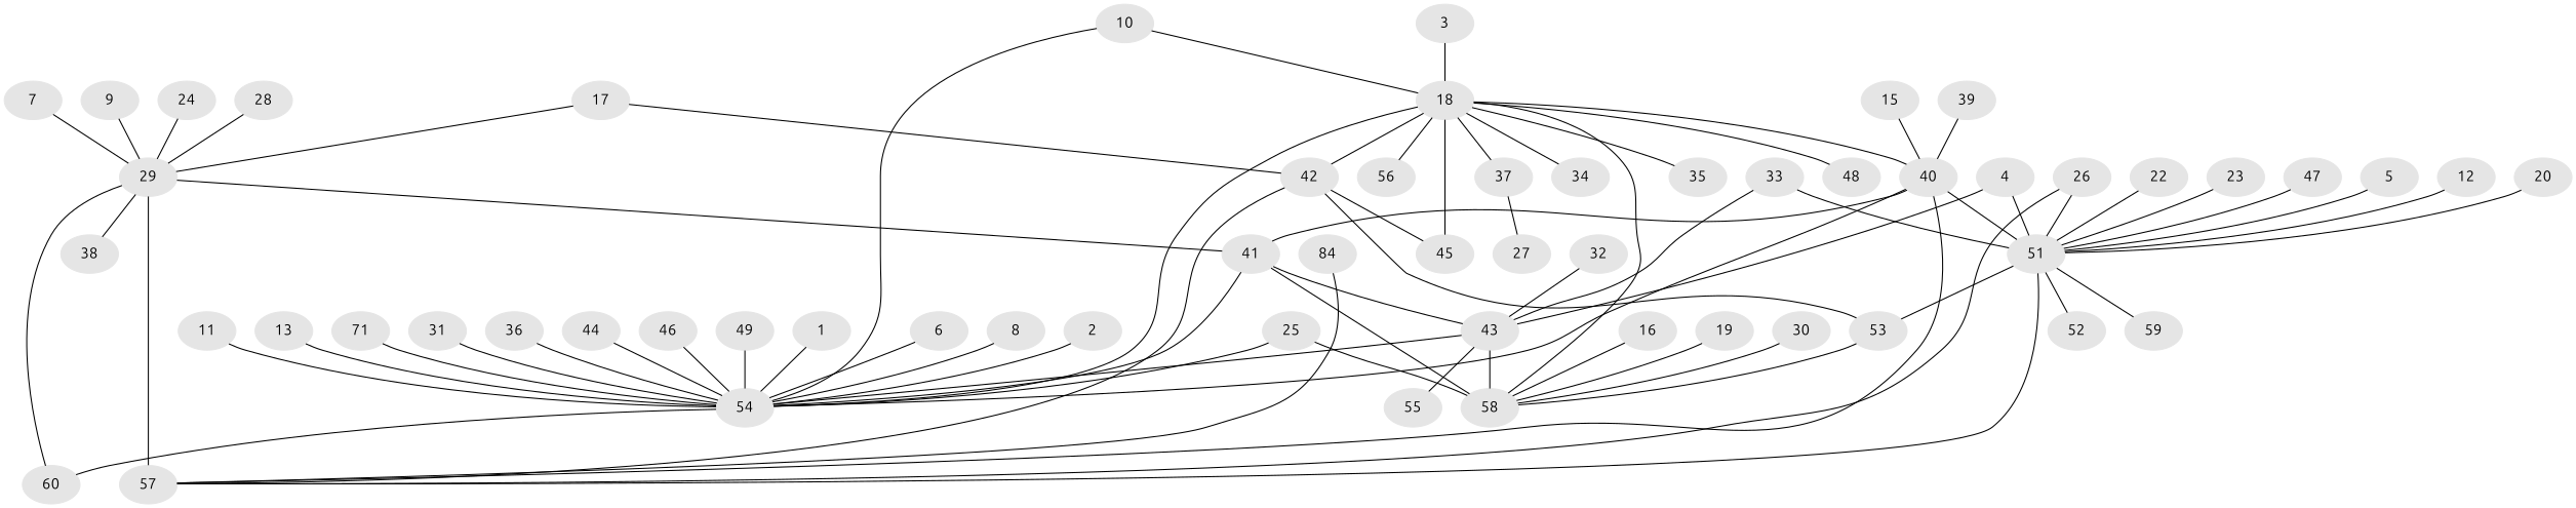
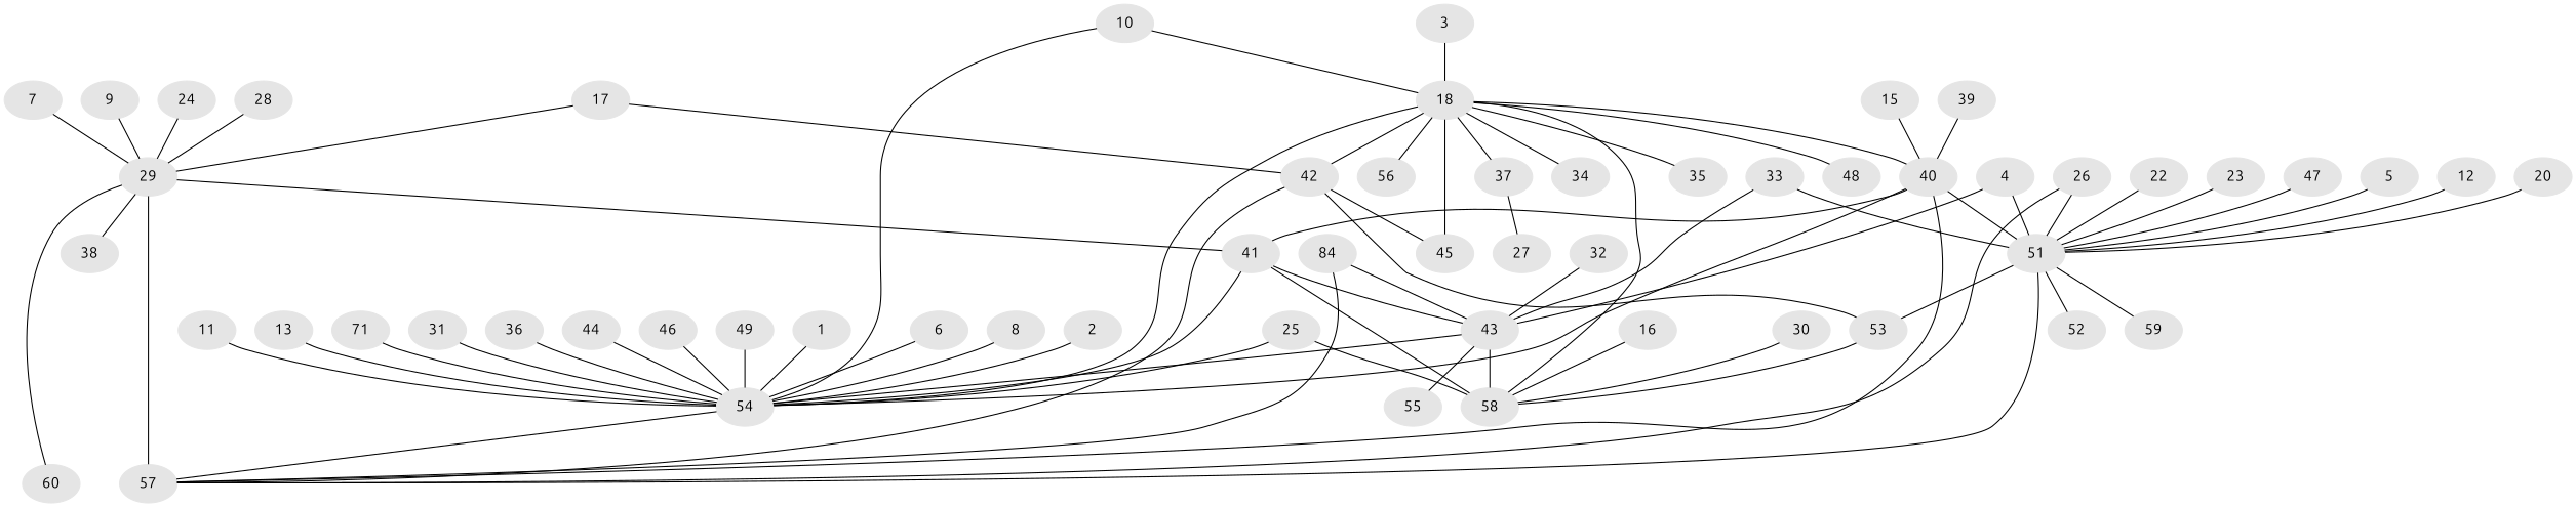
  graph {
    fontname=Ubuntu
    node [color=gray90 fontname=Ubuntu style=filled]
    edge [fontname=Ubuntu weight=1.0]
    1
    54
    57
    2
    3
    18
    40
    58
    42
    34
    35
    37
    45
    48
    56
    4
    43
    51
    55
    53
    52
    59
    5
    6
    7
    29
    38
    41
    n29 [label=60]
    8
    9
    10
    11
    12
    13
    n36 [label=84]
    15
    16
    17
    27
-   19
    20
    n43 [label=71]
    22
    23
    24
    25
    26
    28
    30
    31
    32
    33
    36
    39
    44
    46
    47
    49
    1 -- 54
-   54 -- n29
+   54 -- 57
    2 -- 54
    3 -- 18
    18 -- 54
    18 -- 40 [weight=2.0]
    18 -- 58
    18 -- 42 [weight=5.0]
    18 -- 34
    18 -- 35
    18 -- 37
    18 -- 45 [weight=5.0]
    18 -- 48
    18 -- 56
    40 -- 54 [weight=2.0]
    40 -- 57
    40 -- 51 [weight=10.0]
    40 -- 41
    42 -- 57
    42 -- 45
    42 -- 53
    37 -- 27
    4 -- 43
    4 -- 51
    43 -- 54
    43 -- 58 [weight=5.0]
    43 -- 55
    51 -- 57
    51 -- 53
    51 -- 52
    51 -- 59
    53 -- 58
    5 -- 51
    6 -- 54
    7 -- 29
    29 -- 57 [weight=12.0]
    29 -- 38
    29 -- 41
    29 -- n29
    41 -- 54
    41 -- 58 [weight=5.0]
    41 -- 43
    8 -- 54
    9 -- 29
    10 -- 54
    10 -- 18
    11 -- 54
    12 -- 51
    13 -- 54
    n36 -- 57
+   n36 -- 43
    15 -- 40
    16 -- 58
    17 -- 42
    17 -- 29
-   19 -- 58
    20 -- 51
    n43 -- 54
    22 -- 51
    23 -- 51
    24 -- 29
    25 -- 54
    25 -- 58
    26 -- 57
    26 -- 51
    28 -- 29
    30 -- 58
    31 -- 54
    32 -- 43
    33 -- 43
    33 -- 51
    36 -- 54
    39 -- 40
    44 -- 54
    46 -- 54
    47 -- 51
    49 -- 54 [weight=6.0]
  }
